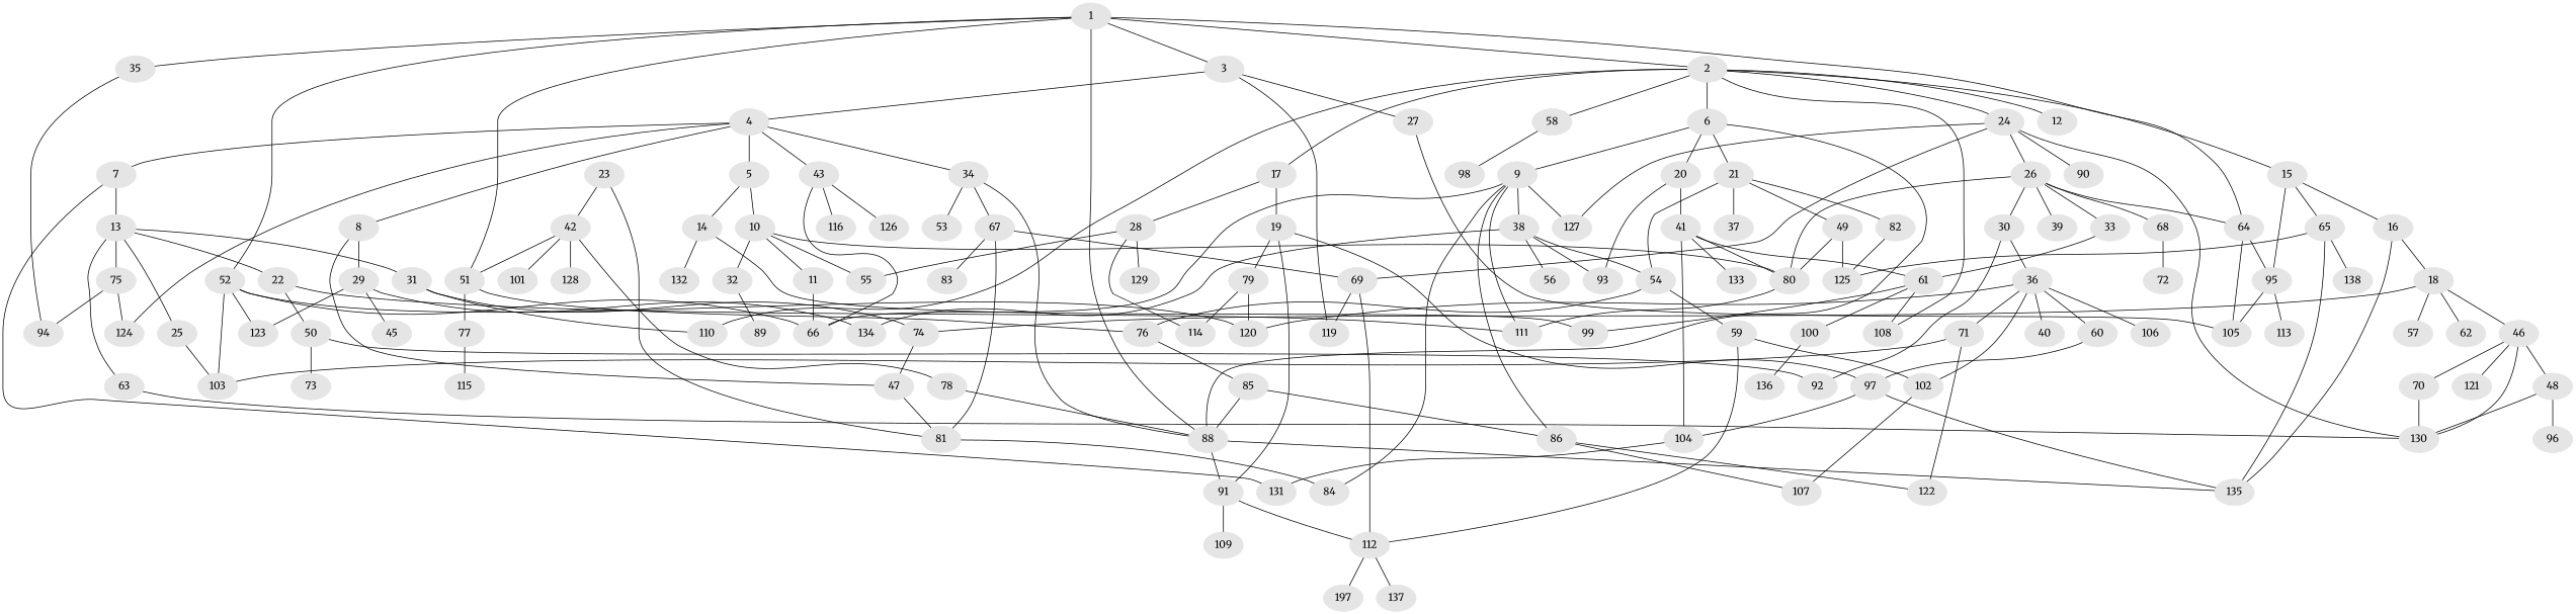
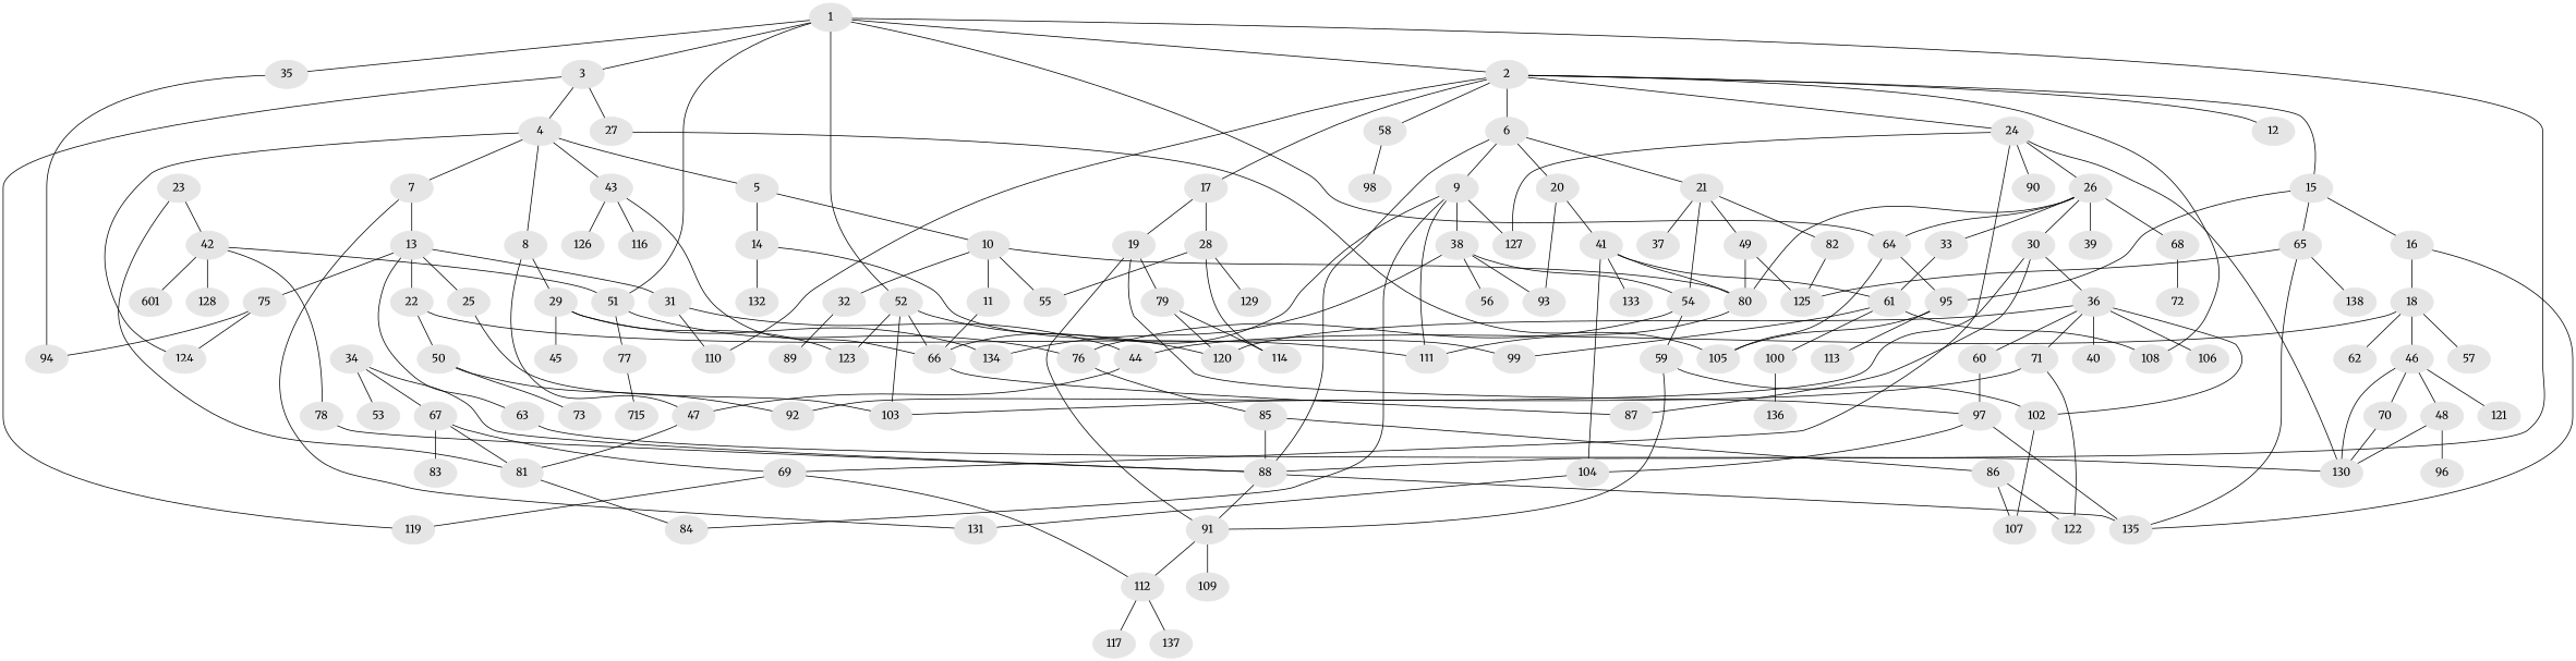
  graph {
    fontname=Merriweather
    node [color=gray90 fontname=Merriweather style=filled]
    edge [fontname=Merriweather]
    1
    2
    3
    35
    51
    52
    64
    88
    6
    12
    15
    17
    24
    58
    108
    110
    4
    27
    119
    94
    76
    77
    66
    103
    123
    120
    95
    105
    135
    91
    9
    20
    21
    16
    65
    19
    28
    127
    26
    69
    90
    130
    98
    5
    7
    8
    34
    43
    124
    10
    14
    13
    131
    29
    47
    53
    67
    116
    126
    11
    32
    55
    80
    99
    132
    38
    84
    86
    111
    41
    93
    37
    49
    54
    82
    22
    25
    31
    63
    75
    45
    134
    81
    56
+   87
    122
    107
    89
    50
-   44 [label=74]
+   44
    18
    125
    n93 [label=138]
    113
    46
    57
    62
    23
    42
    79
    97
    114
    129
    48
    70
    121
    112
    109
    104
    61
    133
    59
    92
    73
    78
-   101
+   101 [label=601]
    128
    30
    33
    39
    68
    36
    72
    40
    60
    71
    102
    106
    100
    83
    96
    85
-   115
-   117 [label=197]
+   115 [label=715]
+   117
    137
    136
    1 -- 2
    1 -- 3
    1 -- 35
    1 -- 51
    1 -- 52
    1 -- 64
    1 -- 88
    2 -- 6
    2 -- 12
    2 -- 15
    2 -- 17
    2 -- 24
    2 -- 58
    2 -- 108
    2 -- 110
    3 -- 4
    3 -- 27
    3 -- 119
    35 -- 94
    51 -- 76
    51 -- 77
    52 -- 66
    52 -- 103
    52 -- 123
    52 -- 120
    64 -- 95
    64 -- 105
    88 -- 135
    88 -- 91
    6 -- 88
    6 -- 9
    6 -- 20
    6 -- 21
    15 -- 95
    15 -- 16
    15 -- 65
    17 -- 19
    17 -- 28
    24 -- 127
    24 -- 26
    24 -- 69
    24 -- 90
    24 -- 130
    58 -- 98
    4 -- 5
    4 -- 7
    4 -- 8
-   4 -- 34
    4 -- 43
    4 -- 124
    27 -- 105
    76 -- 85
    77 -- 115
+   66 -- 87
    95 -- 105
    95 -- 113
    91 -- 112
    91 -- 109
    9 -- 66
    9 -- 127
    9 -- 38
    9 -- 84
-   9 -- 86
    9 -- 111
    20 -- 41
    20 -- 93
    21 -- 37
    21 -- 49
    21 -- 54
    21 -- 82
    16 -- 135
    16 -- 18
    65 -- 135
    65 -- 125
    65 -- n93
    19 -- 91
    19 -- 79
    19 -- 97
    28 -- 55
    28 -- 114
    28 -- 129
    26 -- 64
    26 -- 80
    26 -- 30
    26 -- 33
    26 -- 39
    26 -- 68
    69 -- 119
    69 -- 112
    5 -- 10
    5 -- 14
    7 -- 13
    7 -- 131
    8 -- 29
    8 -- 47
    34 -- 88
    34 -- 53
    34 -- 67
    43 -- 66
    43 -- 116
    43 -- 126
    10 -- 11
    10 -- 32
    10 -- 55
    10 -- 80
    14 -- 99
    14 -- 132
    13 -- 22
    13 -- 25
    13 -- 31
    13 -- 63
    13 -- 75
    29 -- 123
    29 -- 45
    29 -- 134
    47 -- 81
    67 -- 69
    67 -- 81
    67 -- 83
    11 -- 66
    32 -- 89
    80 -- 111
    38 -- 93
    38 -- 54
    38 -- 134
    38 -- 56
    86 -- 122
    86 -- 107
    41 -- 80
    41 -- 104
    41 -- 61
    41 -- 133
    49 -- 80
    49 -- 125
    54 -- 76
    54 -- 59
    82 -- 125
    22 -- 111
    22 -- 50
    25 -- 103
    31 -- 110
    31 -- 44
    63 -- 130
    75 -- 94
    75 -- 124
    81 -- 84
    50 -- 92
    50 -- 73
    44 -- 47
    18 -- 44
    18 -- 46
    18 -- 57
    18 -- 62
    46 -- 130
    46 -- 48
    46 -- 70
    46 -- 121
    23 -- 81
    23 -- 42
    42 -- 51
    42 -- 78
    42 -- 101
    42 -- 128
    79 -- 120
    79 -- 114
    97 -- 135
    97 -- 104
    48 -- 130
    48 -- 96
    70 -- 130
    112 -- 117
    112 -- 137
    104 -- 131
    61 -- 108
    61 -- 99
    61 -- 100
-   59 -- 112
+   59 -- 91
    59 -- 102
    78 -- 88
+   30 -- 87
    30 -- 92
    30 -- 36
    33 -- 61
    68 -- 72
    36 -- 120
    36 -- 40
    36 -- 60
    36 -- 71
    36 -- 102
    36 -- 106
    60 -- 97
    71 -- 103
    71 -- 122
    102 -- 107
    100 -- 136
    85 -- 88
    85 -- 86
  }
